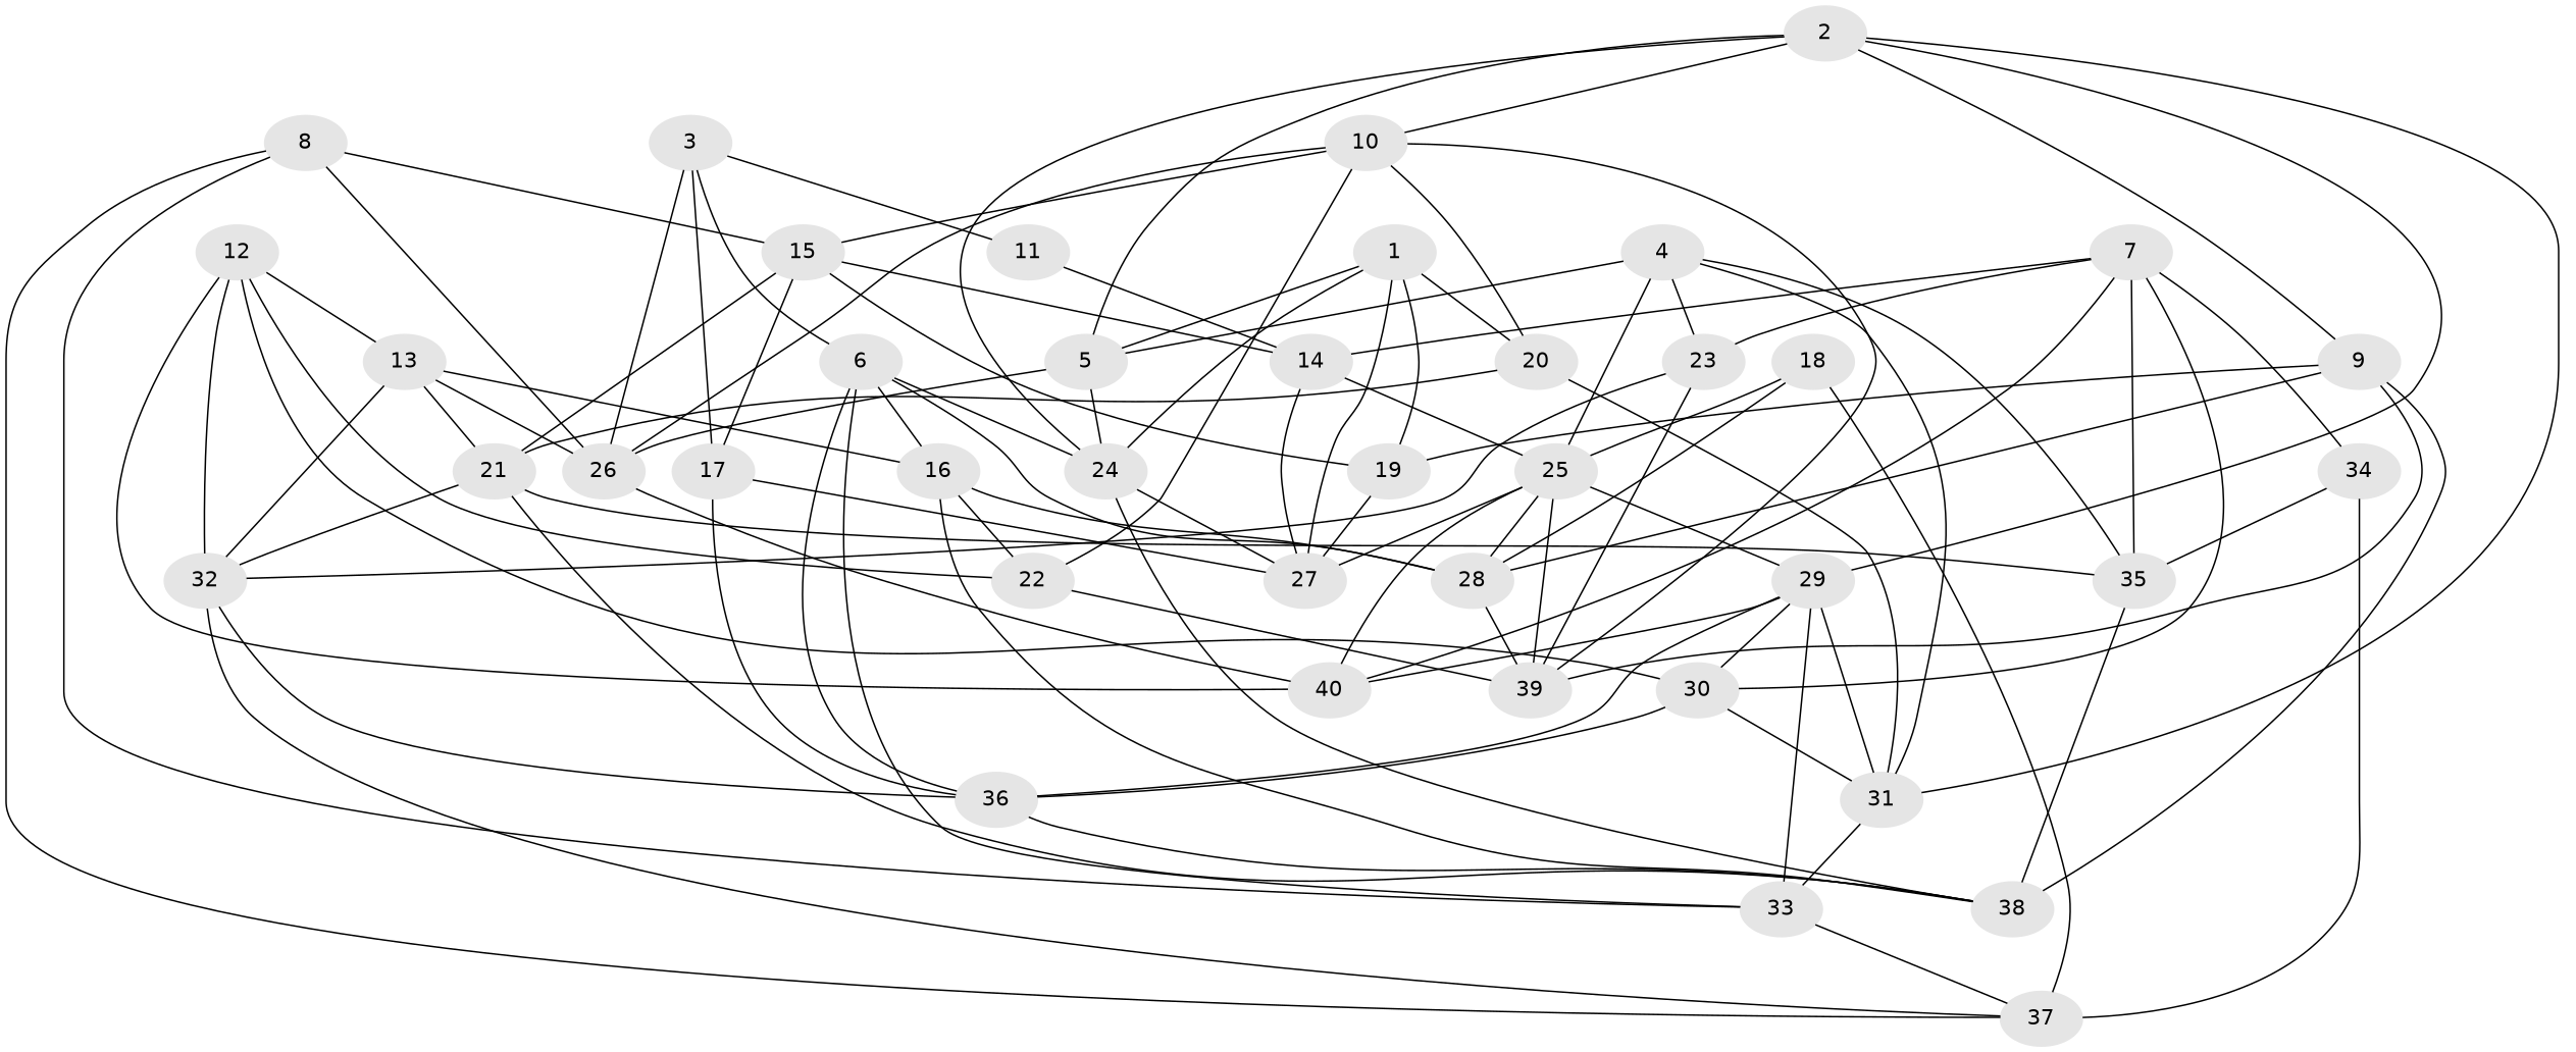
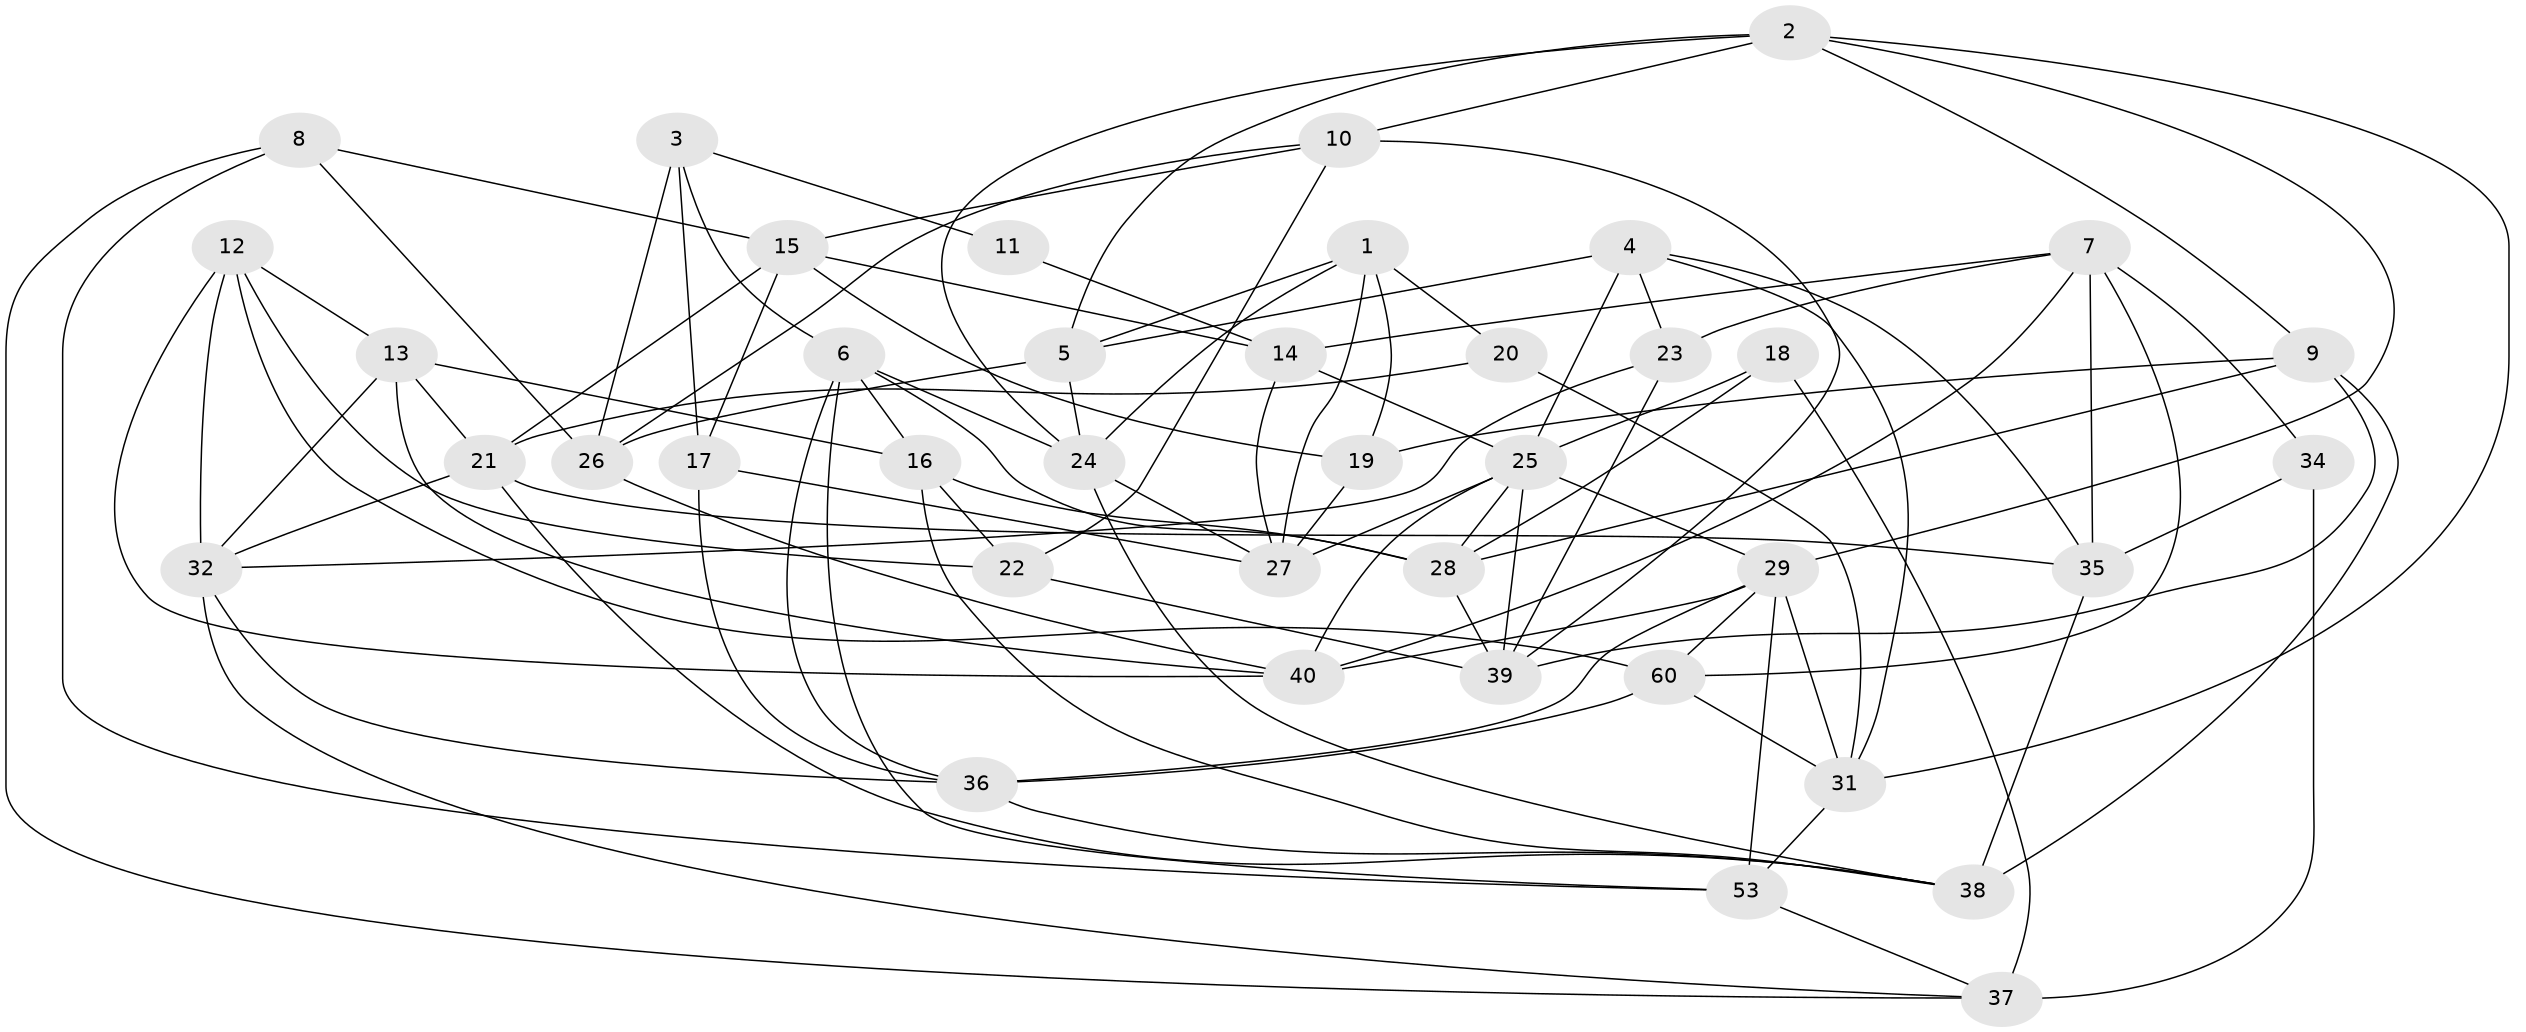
  graph {
    fontname="DejaVu Sans"
    node [color=gray90 fontname="DejaVu Sans" style=filled]
    edge [fontname="DejaVu Sans" weight=1.0]
    1
    5
    19
    20
    24
    27
    26
    31
    21
    38
    2
    9
    10
    29
    28
    39
    15
    22
-   33
+   33 [label=53]
    36
-   30
+   30 [label=60]
    40
    3
    6
    11
    17
    16
    14
    4
    23
    25
    35
    32
    37
    7
    34
    8
    12
    13
    18
    1 -- 5
    1 -- 19
    1 -- 20
    1 -- 24
    1 -- 27 [weight=2.0]
    5 -- 24
    5 -- 26
    19 -- 27 [weight=3.0]
    20 -- 31
    20 -- 21
    24 -- 27
    24 -- 38
    26 -- 40
    31 -- 33
    21 -- 38
    21 -- 35
    21 -- 32
    2 -- 5
    2 -- 24
    2 -- 31
    2 -- 9
    2 -- 10
    2 -- 29
    9 -- 19
    9 -- 38 [weight=2.0]
    9 -- 28
    9 -- 39
-   10 -- 20
    10 -- 26
    10 -- 39
    10 -- 15
    10 -- 22
    29 -- 31
    29 -- 33 [weight=2.0]
    29 -- 36
    29 -- 30
    29 -- 40
    28 -- 39
    15 -- 19
    15 -- 21
    15 -- 17
    15 -- 14
    22 -- 39
    33 -- 37
    36 -- 38
    30 -- 31
    30 -- 36
    3 -- 26 [weight=2.0]
    3 -- 6
    3 -- 11 [weight=2.0]
    3 -- 17
    6 -- 24
    6 -- 28
    6 -- 33
    6 -- 36
    6 -- 16
    11 -- 14 [weight=2.0]
    17 -- 27
    17 -- 36
    16 -- 38
    16 -- 28
    16 -- 22
    14 -- 27 [weight=2.0]
    14 -- 25
    4 -- 5 [weight=2.0]
    4 -- 31
    4 -- 23
    4 -- 25
    4 -- 35
    23 -- 39
    23 -- 32
    25 -- 27
    25 -- 29
    25 -- 28
    25 -- 39
    25 -- 40
    35 -- 38 [weight=2.0]
    32 -- 36
    32 -- 37
    7 -- 30
    7 -- 40
    7 -- 14
    7 -- 23
    7 -- 35
    7 -- 34
    34 -- 35
    34 -- 37 [weight=2.0]
    8 -- 26
    8 -- 15
    8 -- 33
    8 -- 37
    12 -- 22
    12 -- 30 [weight=2.0]
    12 -- 40
    12 -- 32
    12 -- 13
    13 -- 21
-   13 -- 26
+   13 -- 40
    13 -- 16 [weight=2.0]
    13 -- 32
    18 -- 28
    18 -- 25
    18 -- 37
  }
